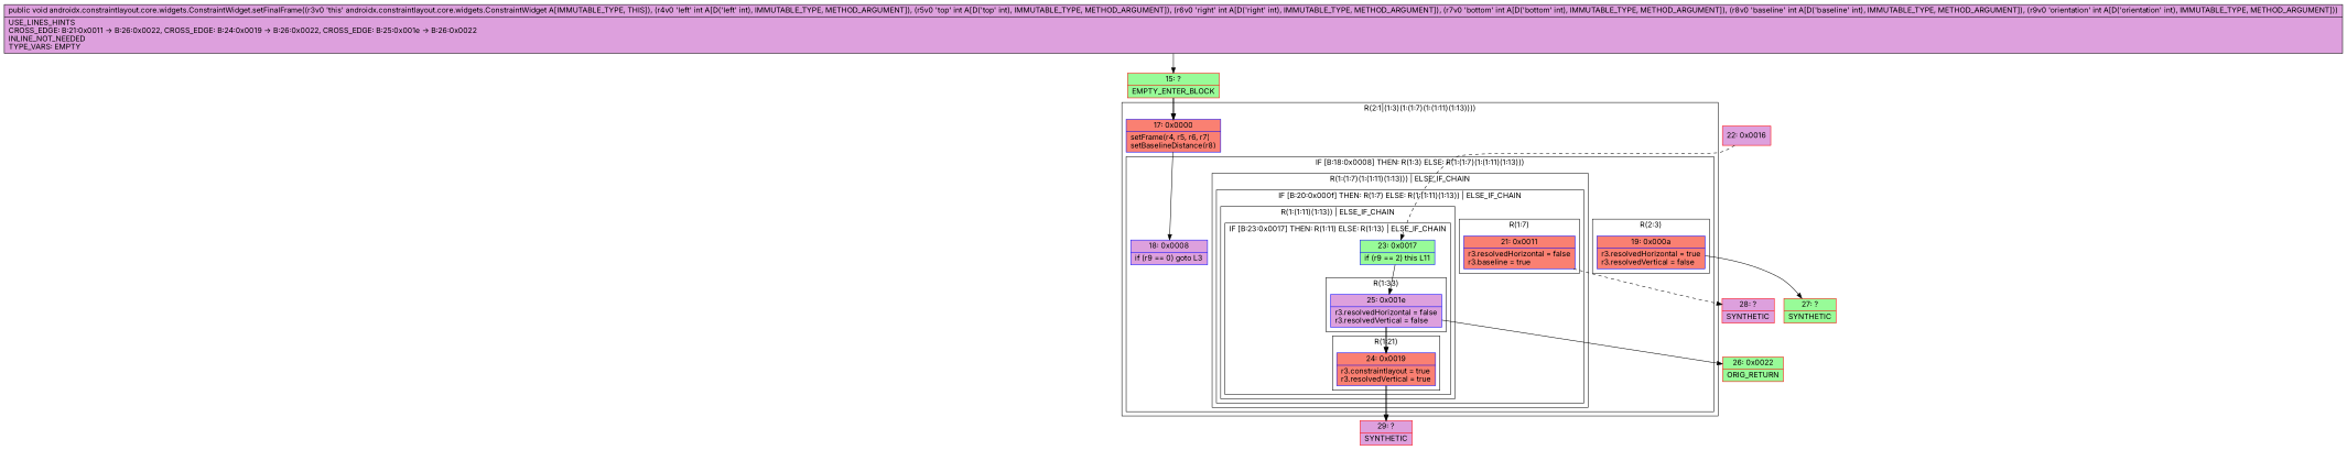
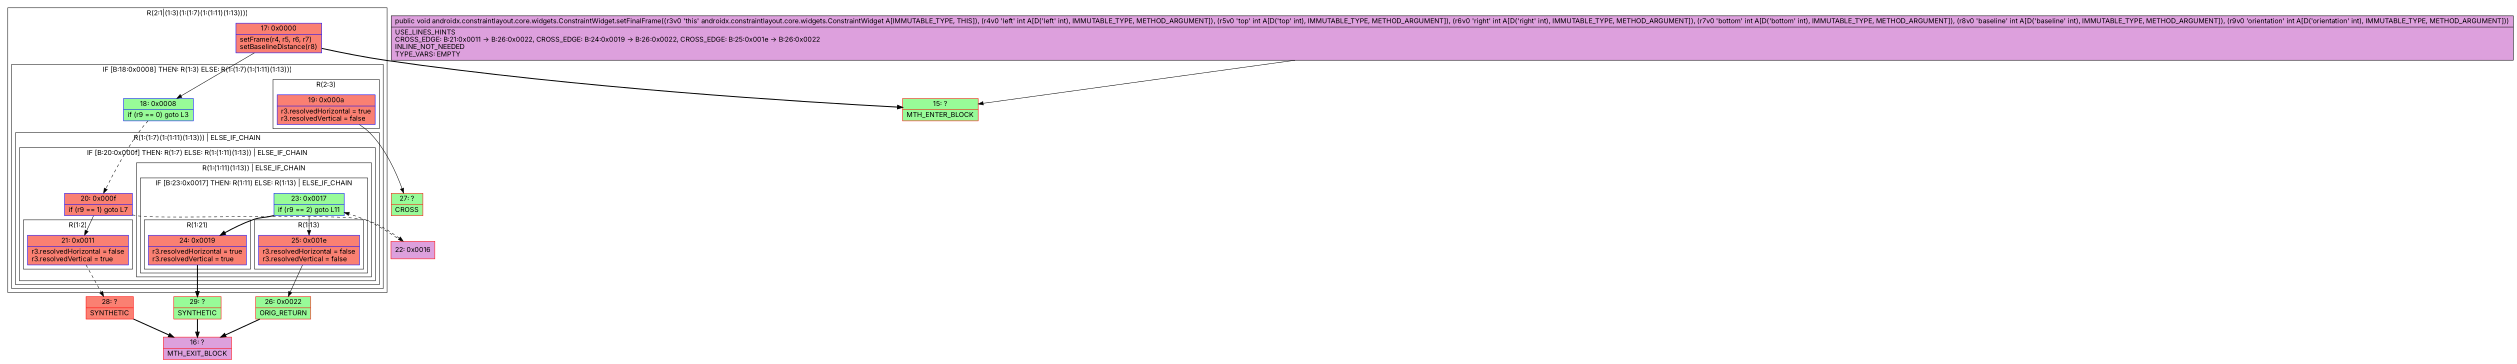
  digraph {
    fontname=Inter
    node [color=blue fillcolor=palegreen fontname=Inter shape=record style=filled]
    edge [fontname=Inter style=solid]
    n1 [fillcolor=salmon label="{19\:\ 0x000a|r3.resolvedHorizontal = true\lr3.resolvedVertical = false\l}"]
-   n2 [fillcolor=salmon label="{21\:\ 0x0011|r3.resolvedHorizontal = false\lr3.baseline = true\l}"]
-   n3 [fillcolor=salmon label="{24\:\ 0x0019|r3.constraintlayout = true\lr3.resolvedVertical = true\l}"]
-   n4 [fillcolor=plum label="{25\:\ 0x001e|r3.resolvedHorizontal = false\lr3.resolvedVertical = false\l}"]
-   n5 [label="{23\:\ 0x0017|if (r9 == 2) this L11\l}"]
-   n7 [fillcolor=plum label="{18\:\ 0x0008|if (r9 == 0) goto L3\l}"]
+   n2 [fillcolor=salmon label="{21\:\ 0x0011|r3.resolvedHorizontal = false\lr3.resolvedVertical = true\l}"]
+   n3 [fillcolor=salmon label="{24\:\ 0x0019|r3.resolvedHorizontal = true\lr3.resolvedVertical = true\l}"]
+   n4 [fillcolor=salmon label="{25\:\ 0x001e|r3.resolvedHorizontal = false\lr3.resolvedVertical = false\l}"]
+   n5 [label="{23\:\ 0x0017|if (r9 == 2) goto L11\l}"]
+   n6 [fillcolor=salmon label="{20\:\ 0x000f|if (r9 == 1) goto L7\l}"]
+   n7 [label="{18\:\ 0x0008|if (r9 == 0) goto L3\l}"]
    n8 [fillcolor=salmon label="{17\:\ 0x0000|setFrame(r4, r5, r6, r7)\lsetBaselineDistance(r8)\l}"]
-   n9 [color=red label="{27\:\ ?|SYNTHETIC\l}"]
-   n10 [color=red fillcolor=plum label="{28\:\ ?|SYNTHETIC\l}"]
-   n11 [color=red fillcolor=plum label="{29\:\ ?|SYNTHETIC\l}"]
+   n9 [color=red label="{27\:\ ?|CROSS\l}"]
+   n10 [color=red fillcolor=salmon label="{28\:\ ?|SYNTHETIC\l}"]
+   n11 [color=red label="{29\:\ ?|SYNTHETIC\l}"]
    n12 [color=red label="{26\:\ 0x0022|ORIG_RETURN\l}"]
    n13 [color=red fillcolor=plum label="{22\:\ 0x0016}"]
-   n15 [color=red label="{15\:\ ?|EMPTY_ENTER_BLOCK\l}"]
+   n14 [color=red fillcolor=plum label="{16\:\ ?|MTH_EXIT_BLOCK\l}"]
+   n15 [color=red label="{15\:\ ?|MTH_ENTER_BLOCK\l}"]
    n16 [fillcolor=plum label="{public void androidx.constraintlayout.core.widgets.ConstraintWidget.setFinalFrame((r3v0 'this' androidx.constraintlayout.core.widgets.ConstraintWidget A[IMMUTABLE_TYPE, THIS]), (r4v0 'left' int A[D('left' int), IMMUTABLE_TYPE, METHOD_ARGUMENT]), (r5v0 'top' int A[D('top' int), IMMUTABLE_TYPE, METHOD_ARGUMENT]), (r6v0 'right' int A[D('right' int), IMMUTABLE_TYPE, METHOD_ARGUMENT]), (r7v0 'bottom' int A[D('bottom' int), IMMUTABLE_TYPE, METHOD_ARGUMENT]), (r8v0 'baseline' int A[D('baseline' int), IMMUTABLE_TYPE, METHOD_ARGUMENT]), (r9v0 'orientation' int A[D('orientation' int), IMMUTABLE_TYPE, METHOD_ARGUMENT]))  | USE_LINES_HINTS\lCROSS_EDGE: B:21:0x0011 \-\> B:26:0x0022, CROSS_EDGE: B:24:0x0019 \-\> B:26:0x0022, CROSS_EDGE: B:25:0x001e \-\> B:26:0x0022\lINLINE_NOT_NEEDED\lTYPE_VARS: EMPTY\l}" color=""]
    subgraph cluster_1 {
      label="R(2:1|(1:3)(1:(1:7)(1:(1:11)(1:13))))"
      n8
      subgraph cluster_2 {
        label="IF [B:18:0x0008] THEN: R(1:3) ELSE: R(1:(1:7)(1:(1:11)(1:13)))"
        n7
        subgraph cluster_3 {
          label="R(2:3)"
          n1
        }
        subgraph cluster_4 {
          label="R(1:(1:7)(1:(1:11)(1:13))) | ELSE_IF_CHAIN\l"
          subgraph cluster_5 {
            label="IF [B:20:0x000f] THEN: R(1:7) ELSE: R(1:(1:11)(1:13)) | ELSE_IF_CHAIN\l"
+           n6
            subgraph cluster_6 {
-             label="R(1:7)"
+             label="R(1:2)"
              n2
            }
            subgraph cluster_7 {
              label="R(1:(1:11)(1:13)) | ELSE_IF_CHAIN\l"
              subgraph cluster_8 {
                label="IF [B:23:0x0017] THEN: R(1:11) ELSE: R(1:13) | ELSE_IF_CHAIN\l"
                n5
                subgraph cluster_9 {
                  label="R(1:21)"
                  n3
                }
                subgraph cluster_10 {
-                 label="R(1:33)"
+                 label="R(1:13)"
                  n4
                }
              }
            }
          }
        }
      }
    }
    n1 -> n9
    n2 -> n10 [style=dashed]
    n3 -> n11 [style=bold]
    n4 -> n12
-   n4 -> n3 [style=bold]
+   n5 -> n3 [style=bold]
    n5 -> n4
+   n6 -> n2
+   n6 -> n13 [style=dashed]
+   n7 -> n6 [style=dashed]
    n8 -> n7
+   n10 -> n14 [style=bold]
+   n11 -> n14 [style=bold]
+   n12 -> n14 [style=bold]
    n13 -> n5 [style=dashed]
-   n15 -> n8 [style=bold]
+   n8 -> n15 [style=bold]
    n16 -> n15
  }
